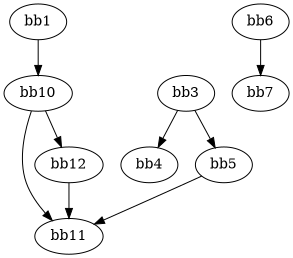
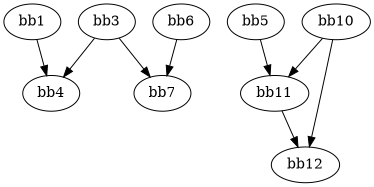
  digraph {
    n1 [label="bb1\l"]
    n2 [label="bb10\l"]
    n3 [label="bb3\l"]
    n4 [label="bb4\l"]
    n5 [label="bb5\l"]
    n6 [label="bb11\l"]
    n7 [label="bb12\l"]
    n8 [label="bb7\l"]
    n9 [label="bb6\l"]
-   n1 -> n2
+   n1 -> n4
    n2 -> n6
    n2 -> n7
    n3 -> n4
-   n3 -> n5
+   n3 -> n8
    n5 -> n6
-   n7 -> n6
+   n6 -> n7
    n9 -> n8
  }
